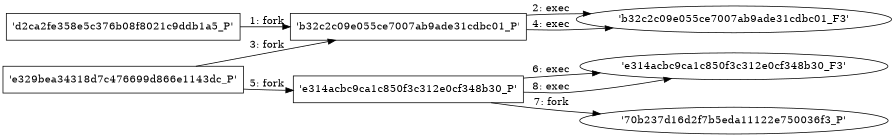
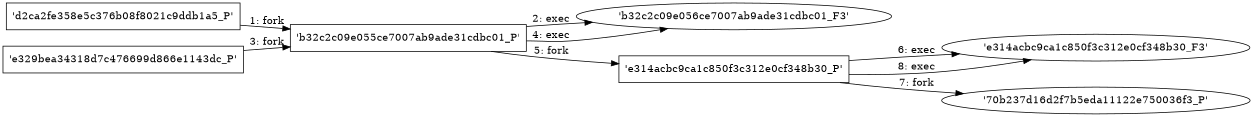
  digraph {
    engine=neato
    fixedsize=false
    fontsize=10
    nodesep=0.3
    rankdir=LR
    ranksep=0
    splines=true
    node [node_type=Process shape=box]
    "'d2ca2fe358e5c376b08f8021c9ddb1a5_P'"
    "'b32c2c09e055ce7007ab9ade31cdbc01_P'"
-   "'b32c2c09e055ce7007ab9ade31cdbc01_F3'" [node_type=File shape=ellipse]
+   "'b32c2c09e055ce7007ab9ade31cdbc01_F3'" [node_type=File shape=ellipse label="'b32c2c09e056ce7007ab9ade31cdbc01_F3'"]
    "'e329bea34318d7c476699d866e1143dc_P'"
    "'e314acbc9ca1c850f3c312e0cf348b30_P'"
    "'e314acbc9ca1c850f3c312e0cf348b30_F3'" [node_type=File shape=ellipse]
    "'70b237d16d2f7b5eda11122e750036f3_P'" [shape=ellipse]
    "'d2ca2fe358e5c376b08f8021c9ddb1a5_P'" -> "'b32c2c09e055ce7007ab9ade31cdbc01_P'" [label="1: fork"]
    "'b32c2c09e055ce7007ab9ade31cdbc01_P'" -> "'b32c2c09e055ce7007ab9ade31cdbc01_F3'" [label="2: exec"]
    "'b32c2c09e055ce7007ab9ade31cdbc01_P'" -> "'b32c2c09e055ce7007ab9ade31cdbc01_F3'" [label="4: exec"]
    "'e329bea34318d7c476699d866e1143dc_P'" -> "'b32c2c09e055ce7007ab9ade31cdbc01_P'" [label="3: fork"]
-   "'e329bea34318d7c476699d866e1143dc_P'" -> "'e314acbc9ca1c850f3c312e0cf348b30_P'" [label="5: fork"]
+   "'b32c2c09e055ce7007ab9ade31cdbc01_P'" -> "'e314acbc9ca1c850f3c312e0cf348b30_P'" [label="5: fork"]
    "'e314acbc9ca1c850f3c312e0cf348b30_P'" -> "'e314acbc9ca1c850f3c312e0cf348b30_F3'" [label="6: exec"]
    "'e314acbc9ca1c850f3c312e0cf348b30_P'" -> "'e314acbc9ca1c850f3c312e0cf348b30_F3'" [label="8: exec"]
    "'e314acbc9ca1c850f3c312e0cf348b30_P'" -> "'70b237d16d2f7b5eda11122e750036f3_P'" [label="7: fork"]
  }
